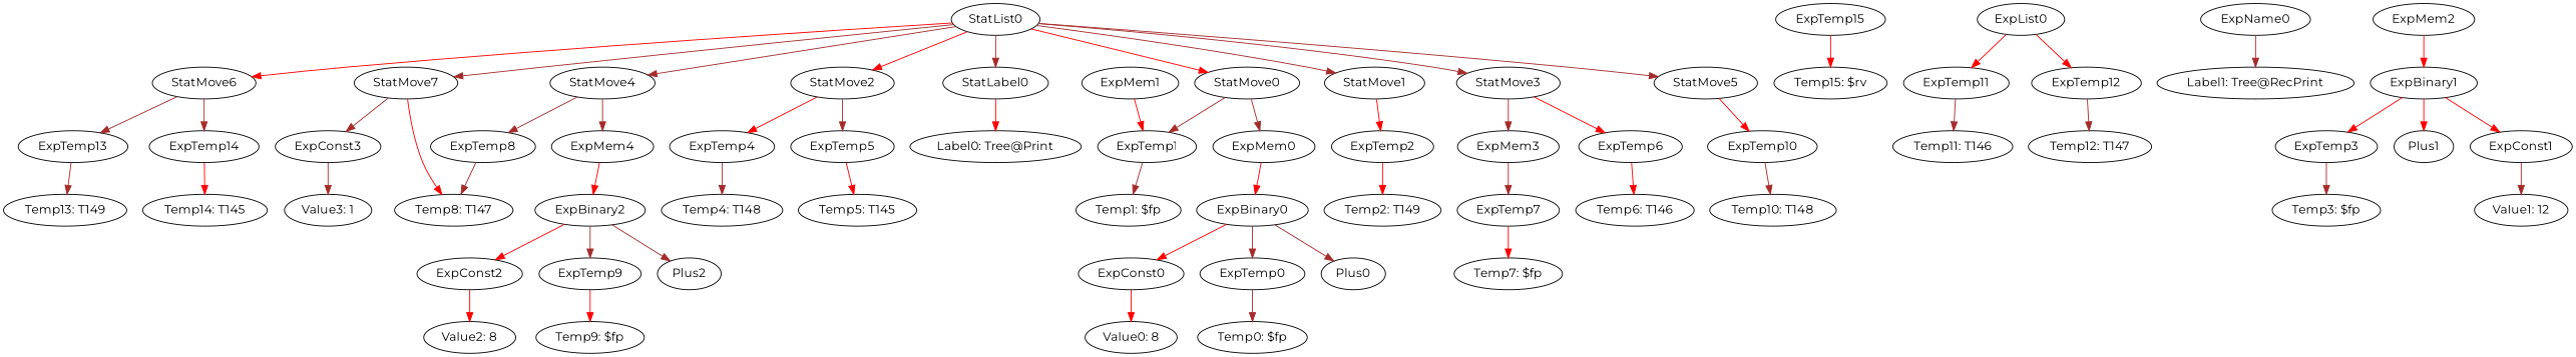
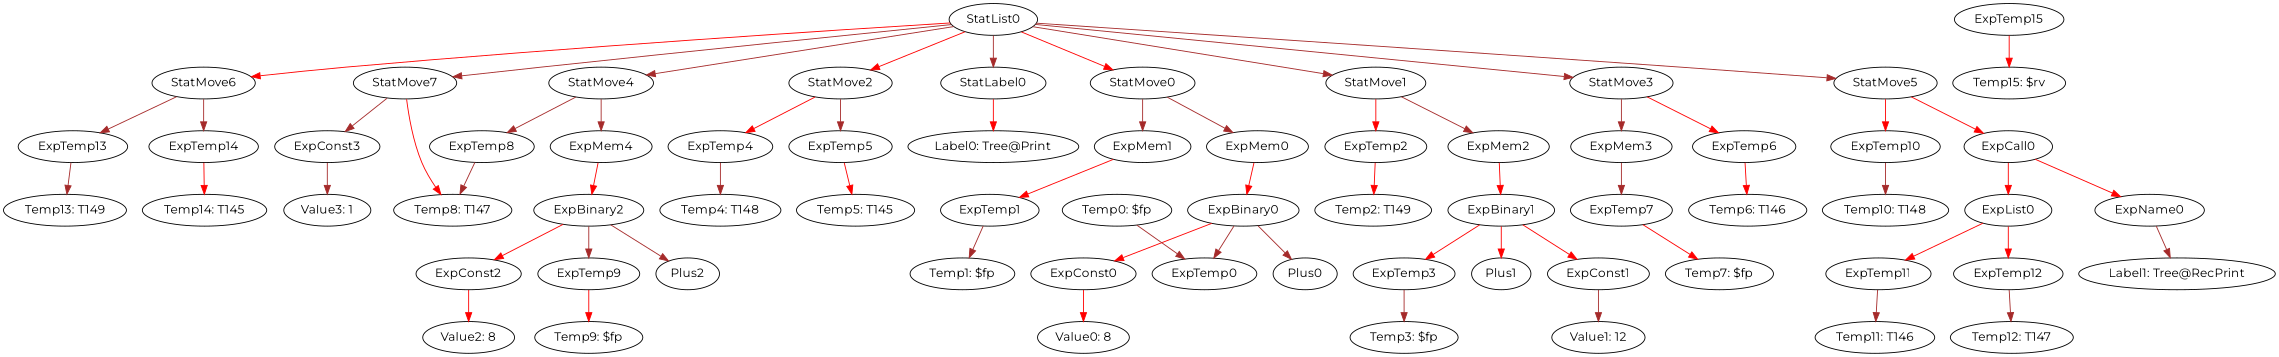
  digraph {
    fontname=Montserrat
    ordering=out
    node [fontname=Montserrat]
    edge [color=brown fontname=Montserrat]
    ExpConst3
    "Value3: 1"
    StatMove6
    ExpTemp13
    ExpTemp14
    "Temp13: T149"
    "Temp14: T145"
    ExpTemp15
    "Temp15: $rv"
    ExpList0
    ExpTemp11
    ExpTemp12
    "Temp11: T146"
    "Temp12: T147"
    ExpName0
    "Label1: Tree@RecPrint"
    ExpConst2
    "Value2: 8"
    ExpBinary2
    ExpTemp9
    Plus2
    "Temp9: $fp"
    ExpMem1
    ExpTemp1
    "Temp1: $fp"
    ExpConst0
    "Value0: 8"
    StatMove7
    "Temp8: T147"
    StatMove4
    ExpTemp8
    ExpMem4
    ExpMem0
    ExpBinary0
    ExpTemp0
    Plus0
    "Temp0: $fp"
    ExpBinary1
    ExpTemp3
    Plus1
    ExpConst1
    "Temp3: $fp"
    "Value1: 12"
    ExpMem3
    ExpTemp7
    "Temp7: $fp"
    ExpTemp10
    "Temp10: T148"
    ExpTemp2
    "Temp2: T149"
    StatMove2
    ExpTemp4
    ExpTemp5
    "Temp4: T148"
    "Temp5: T145"
    StatLabel0
    "Label0: Tree@Print"
    StatList0
    StatMove0
    StatMove1
    StatMove3
    StatMove5
    ExpMem2
    ExpTemp6
+   ExpCall0
    "Temp6: T146"
    ExpConst3 -> "Value3: 1"
    StatMove6 -> ExpTemp13
    StatMove6 -> ExpTemp14
    ExpTemp13 -> "Temp13: T149"
    ExpTemp14 -> "Temp14: T145" [color=red]
    ExpTemp15 -> "Temp15: $rv" [color=red]
    ExpList0 -> ExpTemp11 [color=red]
    ExpList0 -> ExpTemp12 [color=red]
    ExpTemp11 -> "Temp11: T146"
    ExpTemp12 -> "Temp12: T147"
    ExpName0 -> "Label1: Tree@RecPrint"
    ExpConst2 -> "Value2: 8" [color=red]
    ExpBinary2 -> ExpConst2 [color=red]
    ExpBinary2 -> ExpTemp9
    ExpBinary2 -> Plus2
    ExpTemp9 -> "Temp9: $fp" [color=red]
    ExpMem1 -> ExpTemp1 [color=red]
    ExpTemp1 -> "Temp1: $fp"
    ExpConst0 -> "Value0: 8" [color=red]
    StatMove7 -> ExpConst3
    StatMove7 -> "Temp8: T147" [color=red]
    StatMove4 -> ExpTemp8
    StatMove4 -> ExpMem4
    ExpTemp8 -> "Temp8: T147"
    ExpMem4 -> ExpBinary2 [color=red]
    ExpMem0 -> ExpBinary0 [color=red]
    ExpBinary0 -> ExpConst0 [color=red]
    ExpBinary0 -> ExpTemp0
    ExpBinary0 -> Plus0
-   ExpTemp0 -> "Temp0: $fp"
+   "Temp0: $fp" -> ExpTemp0
    ExpBinary1 -> ExpTemp3 [color=red]
    ExpBinary1 -> Plus1 [color=red]
    ExpBinary1 -> ExpConst1 [color=red]
    ExpTemp3 -> "Temp3: $fp"
    ExpConst1 -> "Value1: 12"
    ExpMem3 -> ExpTemp7
    ExpTemp7 -> "Temp7: $fp" [color=red]
    ExpTemp10 -> "Temp10: T148"
    ExpTemp2 -> "Temp2: T149" [color=red]
    StatMove2 -> ExpTemp4 [color=red]
    StatMove2 -> ExpTemp5
    ExpTemp4 -> "Temp4: T148"
    ExpTemp5 -> "Temp5: T145" [color=red]
    StatLabel0 -> "Label0: Tree@Print" [color=red]
    StatList0 -> StatMove6 [color=red]
    StatList0 -> StatMove7
    StatList0 -> StatMove4
    StatList0 -> StatMove2 [color=red]
    StatList0 -> StatLabel0
    StatList0 -> StatMove0 [color=red]
    StatList0 -> StatMove1
    StatList0 -> StatMove3
    StatList0 -> StatMove5
-   StatMove0 -> ExpTemp1
+   StatMove0 -> ExpMem1
    StatMove0 -> ExpMem0
    StatMove1 -> ExpTemp2 [color=red]
+   StatMove1 -> ExpMem2
    StatMove3 -> ExpMem3
    StatMove3 -> ExpTemp6 [color=red]
    StatMove5 -> ExpTemp10 [color=red]
+   StatMove5 -> ExpCall0 [color=red]
    ExpMem2 -> ExpBinary1 [color=red]
    ExpTemp6 -> "Temp6: T146" [color=red]
+   ExpCall0 -> ExpList0 [color=red]
+   ExpCall0 -> ExpName0 [color=red]
  }
